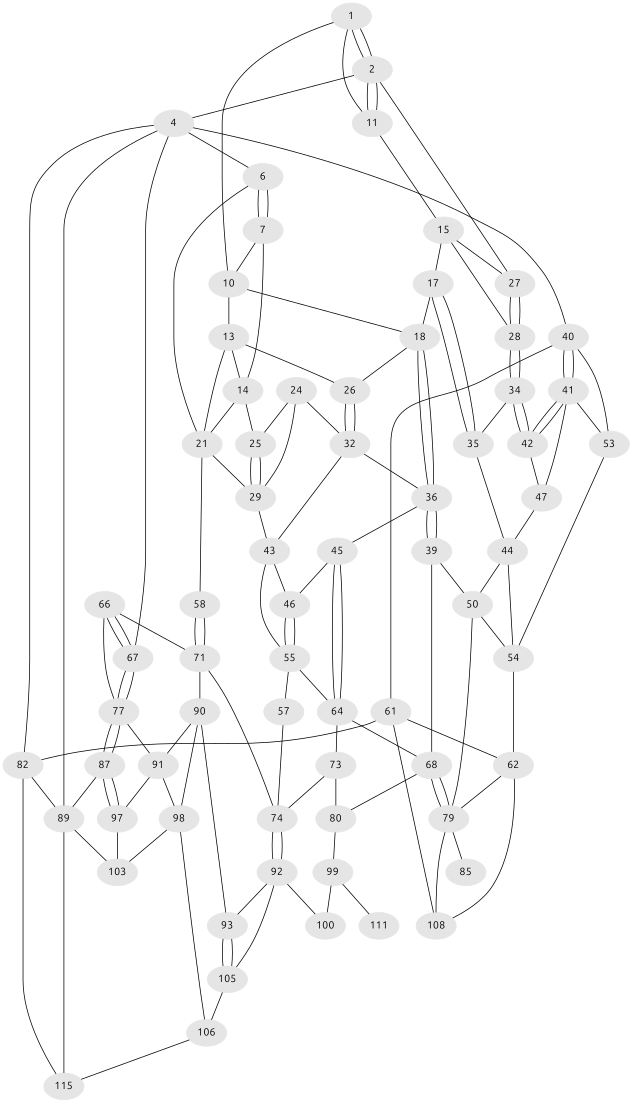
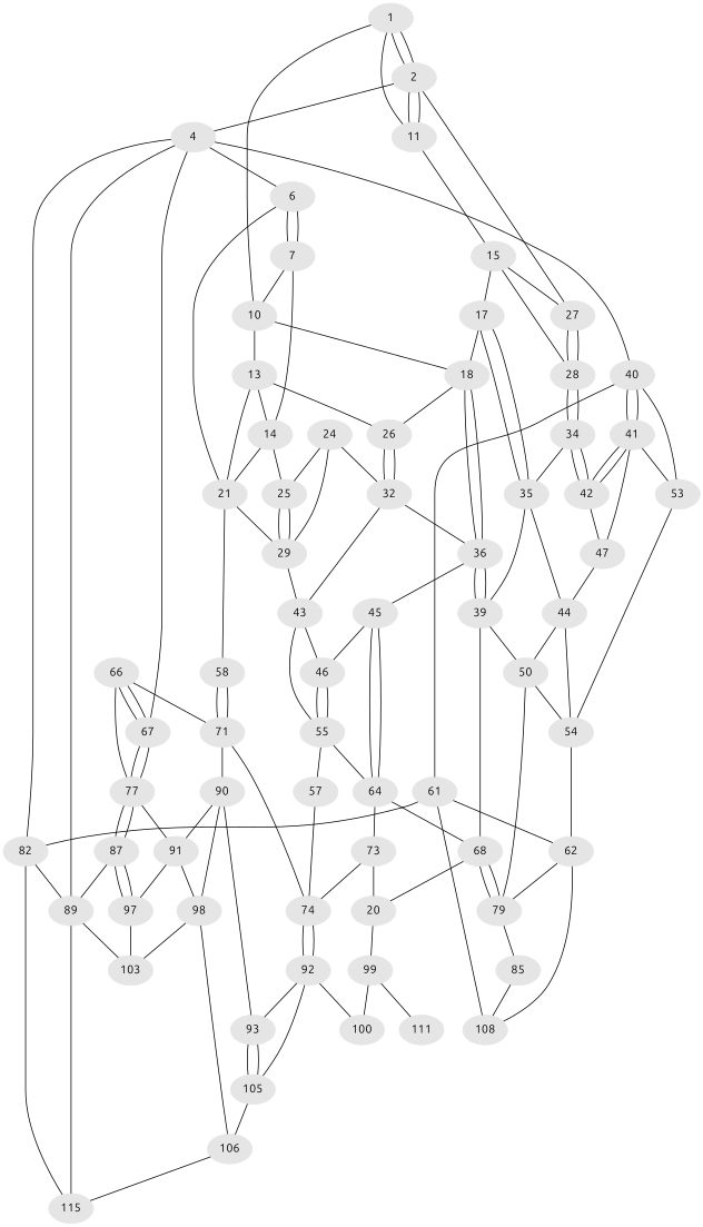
  graph {
    fontname=Ubuntu
    node [color=gray90 fontname=Ubuntu style=filled]
    edge [fontname=Ubuntu]
    1 [super="+9"]
    2 [super="+3"]
    10 [super="+12"]
    11
    4 [super="+5"]
    27
    13 [super="+23"]
    18 [super="+19"]
    15 [super="+16"]
    6
    40 [super="+60"]
    67
    82 [super="+114"]
    89 [super="+116"]
    28
    7 [super="+8"]
    21 [super="+22"]
    41 [super="+52"]
    53
    61 [super="+83"]
    77 [super="+78"]
    115
    103
    14 [super="+20"]
    29 [super="+30"]
    58 [super="+59"]
    25
    26
    36 [super="+37"]
    17
    24 [super="+31"]
    32 [super="+33"]
    35 [super="+38"]
    34
    39 [super="+51"]
    n36 [label=44 super="+49"]
    45
    43 [super="+44"]
    71 [super="+76"]
    42
    46
    55 [super="+56"]
    47
    50 [super="+70"]
    68 [super="+69"]
    54 [super="+63"]
    64 [super="+65"]
    79 [super="+84"]
-   80 [super="+81"]
+   80 [super="+81" label=20]
    62 [super="+95"]
    108
    57
    73
    85 [super="+109"]
    74 [super="+75"]
    92 [super="+101"]
    66 [super="+72"]
    90 [super="+94"]
    87 [super="+88"]
    91 [super="+96"]
    99 [super="+112"]
    93
    98 [super="+102"]
    100
    105 [super="+107"]
    97 [super="+104"]
    111
    106 [super="+113"]
    1 -- 2
    1 -- 2
    1 -- 10
    1 -- 11
    2 -- 11
    2 -- 11
    2 -- 4
    2 -- 27
    10 -- 13
    10 -- 18
    11 -- 15
    4 -- 6
    4 -- 40
    4 -- 67
    4 -- 82
    4 -- 89
    27 -- 28
    27 -- 28
    13 -- 21
    13 -- 14
    13 -- 26
    18 -- 26
    18 -- 36
    18 -- 36
    15 -- 27
    15 -- 28
    15 -- 17
    6 -- 7
    6 -- 7
    6 -- 21
    40 -- 41
    40 -- 41
    40 -- 53
    40 -- 61
    67 -- 77
    67 -- 77
    82 -- 89
    82 -- 115
    89 -- 115
    89 -- 103
    28 -- 34
    28 -- 34
    7 -- 10
    7 -- 14
    21 -- 29
    21 -- 58
    41 -- 53
    41 -- 42
    41 -- 42
    41 -- 47
    53 -- 54
    61 -- 82
    61 -- 62
    61 -- 108
    77 -- 87
    77 -- 87
    77 -- 91
    14 -- 21
    14 -- 25
    29 -- 43
    58 -- 71
    58 -- 71
    25 -- 29
    25 -- 29
    26 -- 32
    26 -- 32
    36 -- 39
    36 -- 39
    36 -- 45
    17 -- 18
    17 -- 35
    17 -- 35
    24 -- 29
    24 -- 25
    24 -- 32
    32 -- 36
    32 -- 43
+   35 -- 39
    35 -- n36
    34 -- 35
    34 -- 42
    34 -- 42
    39 -- 50
    39 -- 68
    n36 -- 50
    n36 -- 54
    45 -- 46
    45 -- 64
    45 -- 64
    43 -- 46
    43 -- 55
    71 -- 74
    71 -- 90
    42 -- 47
    46 -- 55
    46 -- 55
    55 -- 64
    55 -- 57
    47 -- n36
    50 -- 54
    50 -- 79
    68 -- 79
    68 -- 79
    68 -- 80
    54 -- 62
    64 -- 68
    64 -- 73
    79 -- 85
    80 -- 99
    62 -- 79
    62 -- 108
    57 -- 74
    73 -- 80
    73 -- 74
-   79 -- 108
+   85 -- 108
    74 -- 92
    74 -- 92
    92 -- 93
    92 -- 100
    92 -- 105
    66 -- 67
    66 -- 67
    66 -- 77
    66 -- 71
    90 -- 91
    90 -- 93
    90 -- 98
    87 -- 89
    87 -- 97 [weight=2]
    87 -- 97
    91 -- 98
    91 -- 97
    99 -- 100 [weight=2]
    99 -- 111
    93 -- 105
    93 -- 105
    98 -- 103
    98 -- 106
    105 -- 106 [weight=2]
    97 -- 103
    106 -- 115
  }
